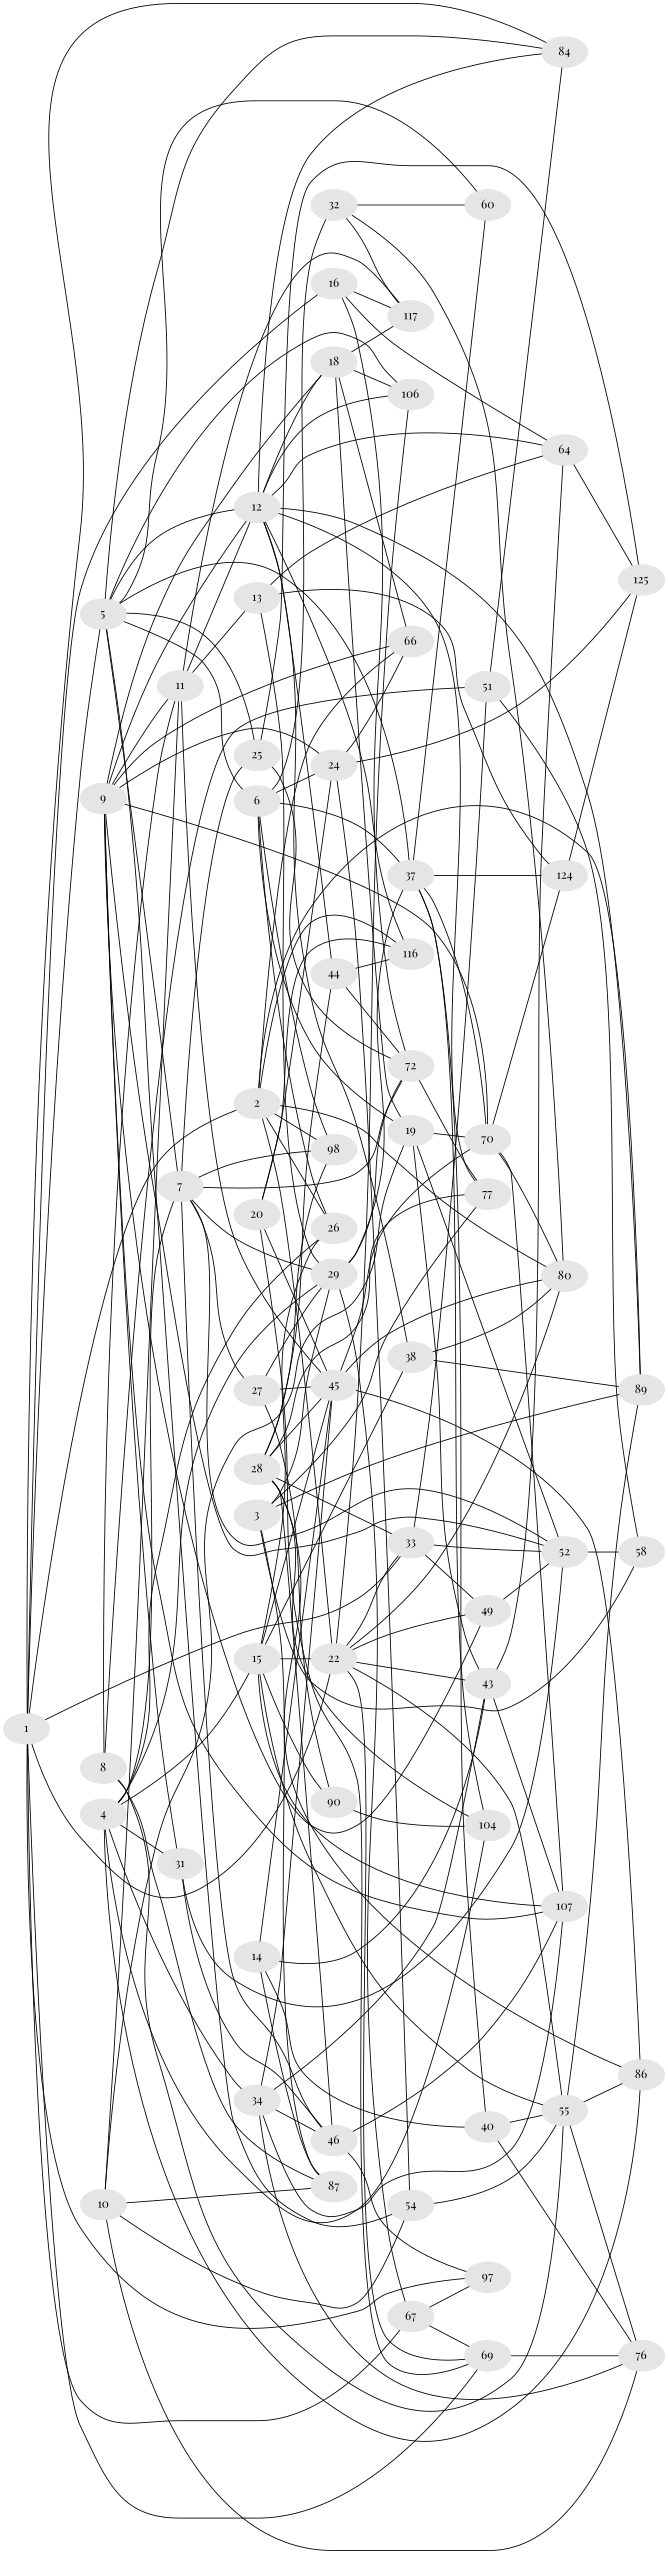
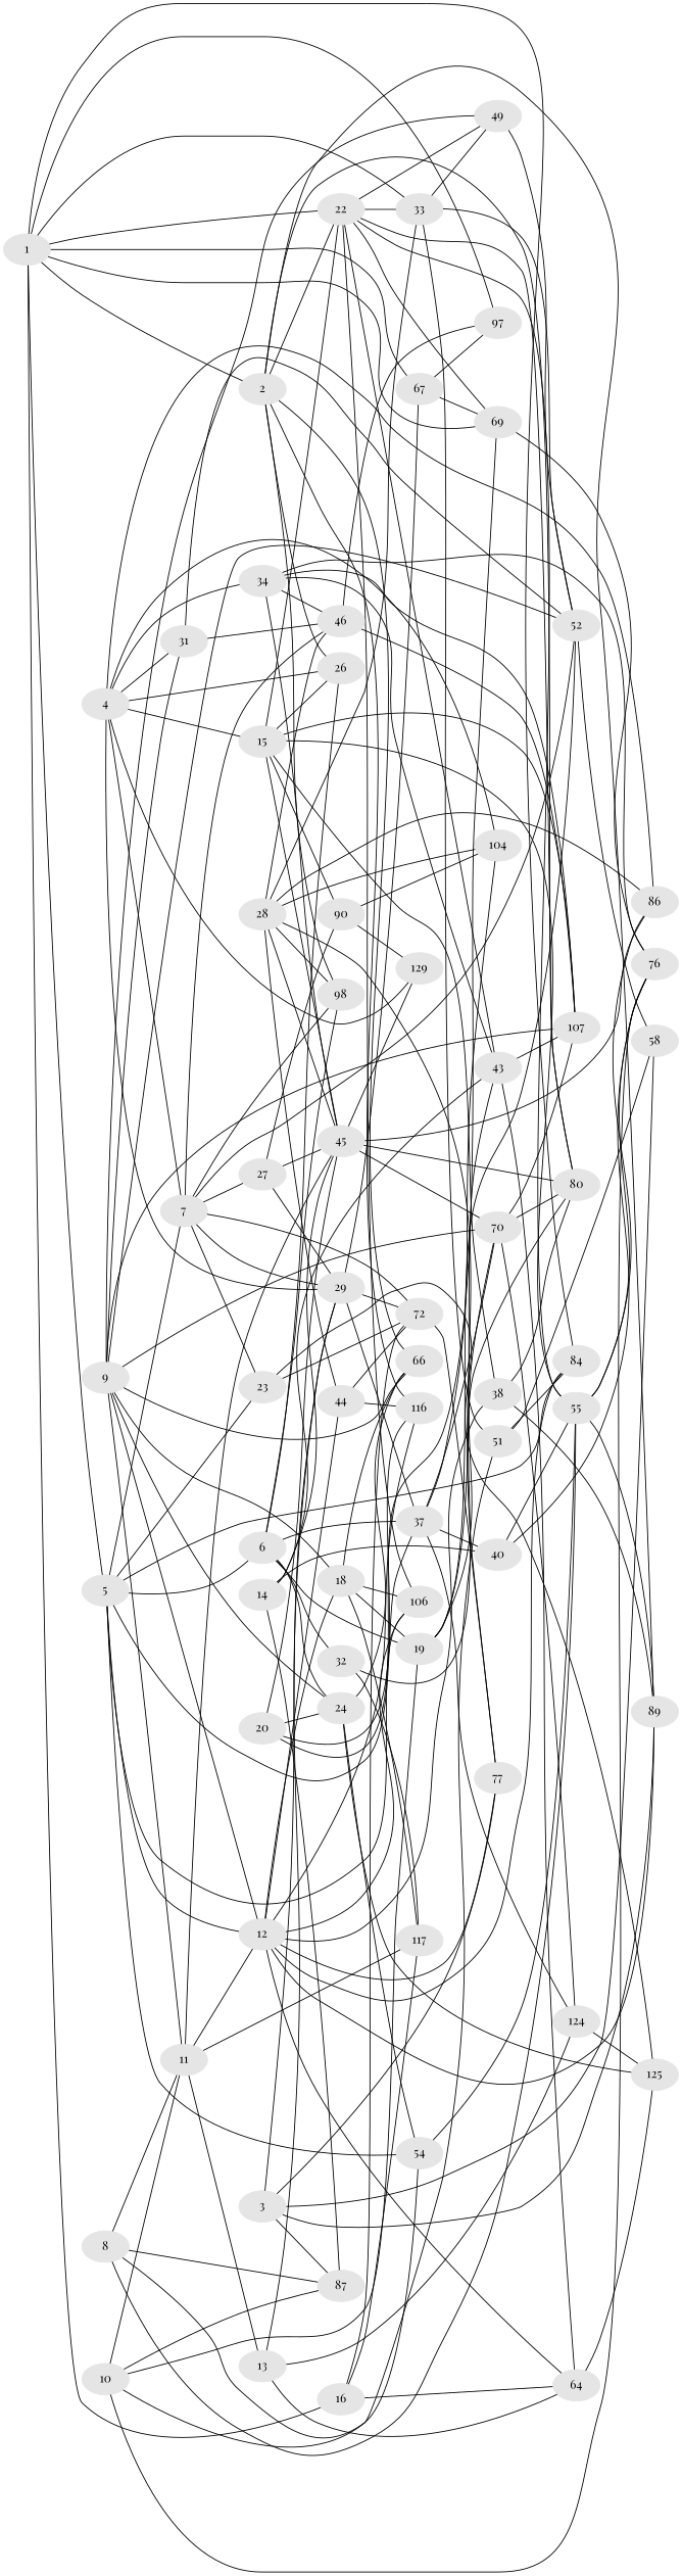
  graph {
    fontname="Playfair Display"
    rankdir=LR
    node [color=gray90 fontname="Playfair Display" style=filled]
    edge [fontname="Playfair Display"]
    1 [super="+36+109"]
    2 [super="+91+21"]
    5 [super="+131+61"]
    16 [super="+102"]
    22 [super="+75+41"]
    33 [super="+110"]
    67
    69 [super="+133"]
    84
    97
    26
    66
    80 [super="+99"]
    89 [super="+113"]
    98
    116
    7 [super="+118+39+42"]
    6 [super="+81+132"]
    12 [super="+135+120+56+50"]
-   25
+   25 [label=23]
    37 [super="+130+79"]
    54
-   60
    106
    72 [super="+85"]
    117
    64 [super="+82"]
    55 [super="+92"]
    49
    43 [super="+71"]
    52 [super="+94"]
    51
    76 [super="+114"]
    3 [super="+93"]
    87
    29 [super="+134+63"]
    58
    77
    4 [super="+74+136"]
    15 [super="+53+35"]
    31
    34 [super="+122"]
    86
    104
+   129
    27
    46 [super="+62"]
    45 [super="+47+100"]
    38
    90
    107 [super="+119"]
    19 [super="+30"]
    24 [super="+65"]
    32
    18 [super="+112"]
    44
    125
    70 [super="+83"]
    124
    40
    8 [super="+48"]
    11 [super="+23+88"]
    13
    9 [super="+111+73+17"]
    10
    14
    20
    28 [super="+96+121"]
    1 -- 2
    1 -- 5
    1 -- 16
    1 -- 22
    1 -- 33
    1 -- 67
    1 -- 69
    1 -- 84
    1 -- 97
    2 -- 22
    2 -- 26
    2 -- 66
    2 -- 80
    2 -- 89
    2 -- 98
    2 -- 116
    5 -- 84
    5 -- 7 [weight=3]
    5 -- 6 [weight=2]
    5 -- 12
    5 -- 25
    5 -- 37
    5 -- 54
-   5 -- 60 [weight=2]
    5 -- 106
    16 -- 72
    16 -- 117
    16 -- 64 [weight=2]
    22 -- 33
    22 -- 69
    22 -- 80
    22 -- 106
    22 -- 55
    22 -- 49
    22 -- 43
    33 -- 49
    33 -- 52
    33 -- 51
    67 -- 69
    67 -- 97
    69 -- 76 [weight=2]
    7 -- 98
    7 -- 25
    7 -- 72
    7 -- 52
    7 -- 29
    7 -- 27
    7 -- 46
    6 -- 26
    6 -- 98
    6 -- 37
    6 -- 19
    6 -- 24
    6 -- 32
    12 -- 84
    12 -- 89
    12 -- 116
    12 -- 106
    12 -- 64
    12 -- 77
    12 -- 38
    12 -- 18
    12 -- 44
    25 -- 72
    25 -- 125
-   37 -- 60
    37 -- 104
    37 -- 70
    37 -- 124
    37 -- 40
    54 -- 55
    72 -- 77
    64 -- 125
    55 -- 89
    55 -- 76
    55 -- 86
    49 -- 52
    43 -- 64
    43 -- 107
    52 -- 58 [weight=2]
    51 -- 84
    51 -- 58
    3 -- 89 [weight=2]
    3 -- 87
    3 -- 29
    3 -- 58
    3 -- 77
    29 -- 67
    29 -- 37
    29 -- 72
    4 -- 26
    4 -- 7 [weight=2]
    4 -- 29
    4 -- 15
    4 -- 31
    4 -- 34
    4 -- 86
    4 -- 104
+   4 -- 129
    15 -- 22
    15 -- 26
    15 -- 55
    15 -- 45 [weight=2]
    15 -- 38
    15 -- 90
    15 -- 107
    31 -- 52
    31 -- 46
    34 -- 43
    34 -- 76
    34 -- 46
    34 -- 45
    34 -- 107
    27 -- 29
    27 -- 45
    27 -- 90
    46 -- 97
    46 -- 107
    45 -- 80
    45 -- 86
+   45 -- 129
    45 -- 70
    38 -- 80
    38 -- 89
    90 -- 104
+   90 -- 129
    19 -- 43
    19 -- 52
    19 -- 70
    24 -- 66
    24 -- 54
    24 -- 125
    32 -- 80
-   32 -- 60
    32 -- 117
    18 -- 66
    18 -- 106
    18 -- 117
    18 -- 19
    44 -- 116
    44 -- 72
    70 -- 80
    70 -- 107 [weight=2]
    70 -- 124
    124 -- 125
    40 -- 55
    40 -- 76
    8 -- 55
    8 -- 51
    8 -- 87
    8 -- 11 [weight=2]
    11 -- 12
    11 -- 117
    11 -- 45
    11 -- 13
    13 -- 64
    13 -- 29
    13 -- 124
    9 -- 66
    9 -- 12
    9 -- 49
    9 -- 52
    9 -- 31
    9 -- 107
    9 -- 24
    9 -- 18
    9 -- 70
    9 -- 11
    10 -- 54
    10 -- 76
    10 -- 87
    10 -- 19
    10 -- 11
    14 -- 43
    14 -- 87
    14 -- 45
    14 -- 40
    20 -- 69
    20 -- 116
    20 -- 45
    20 -- 24
    28 -- 33
    28 -- 98
    28 -- 77
    28 -- 86
    28 -- 104
    28 -- 46
    28 -- 45
    28 -- 44
  }
